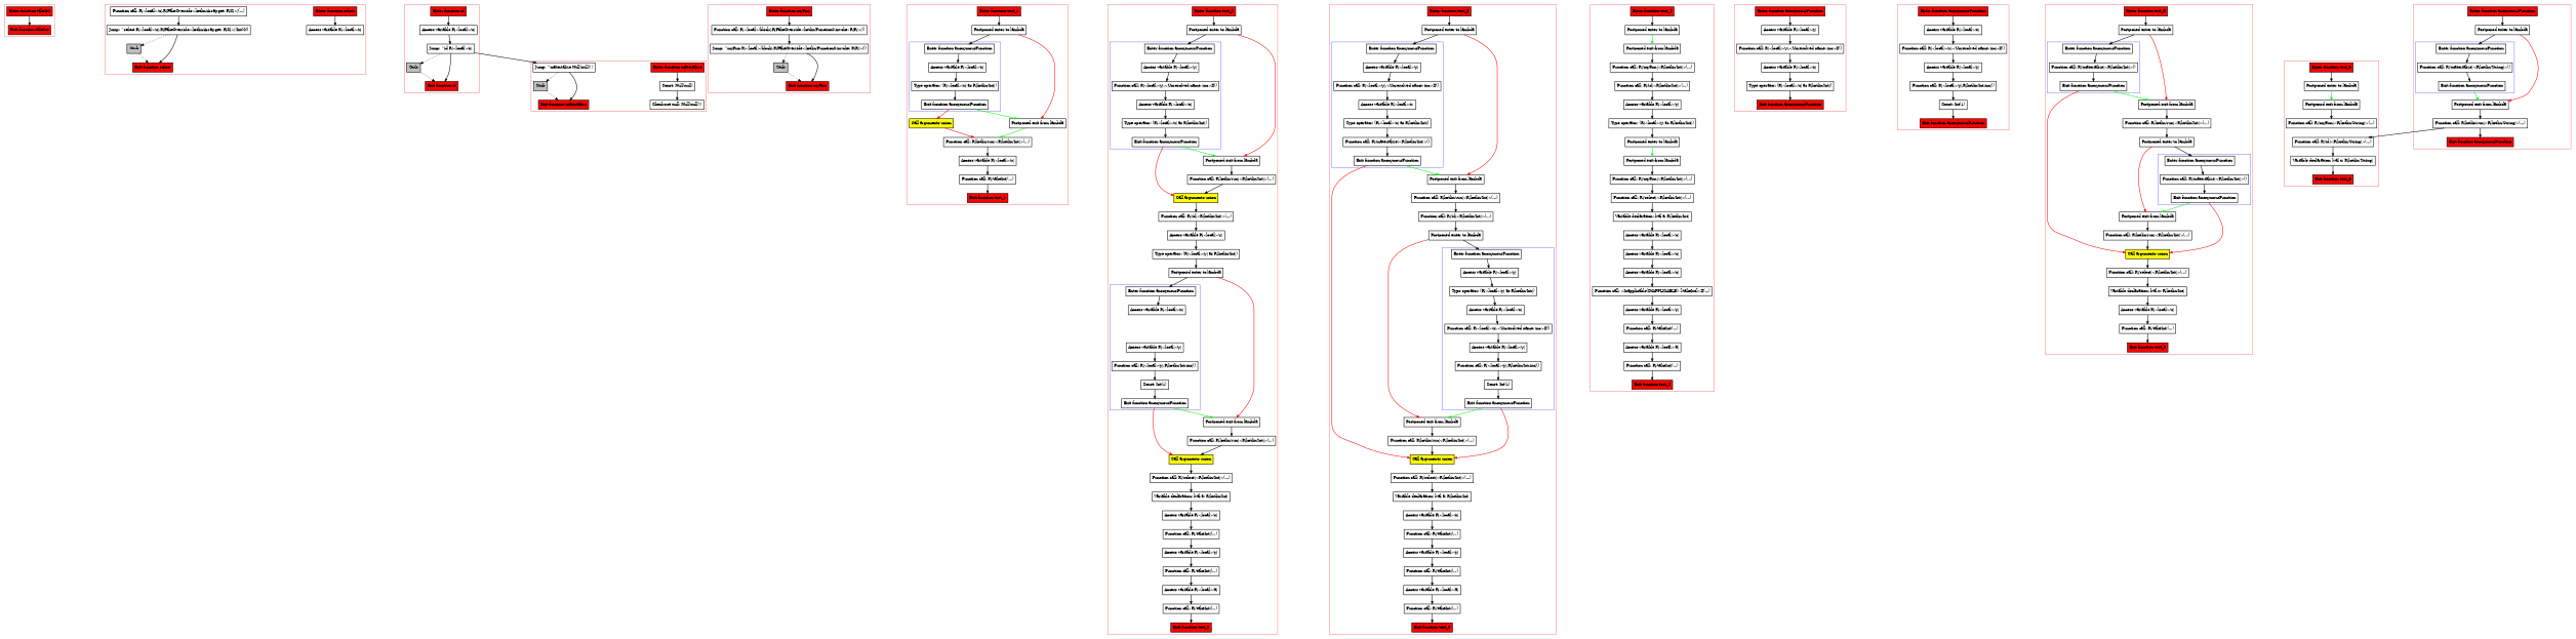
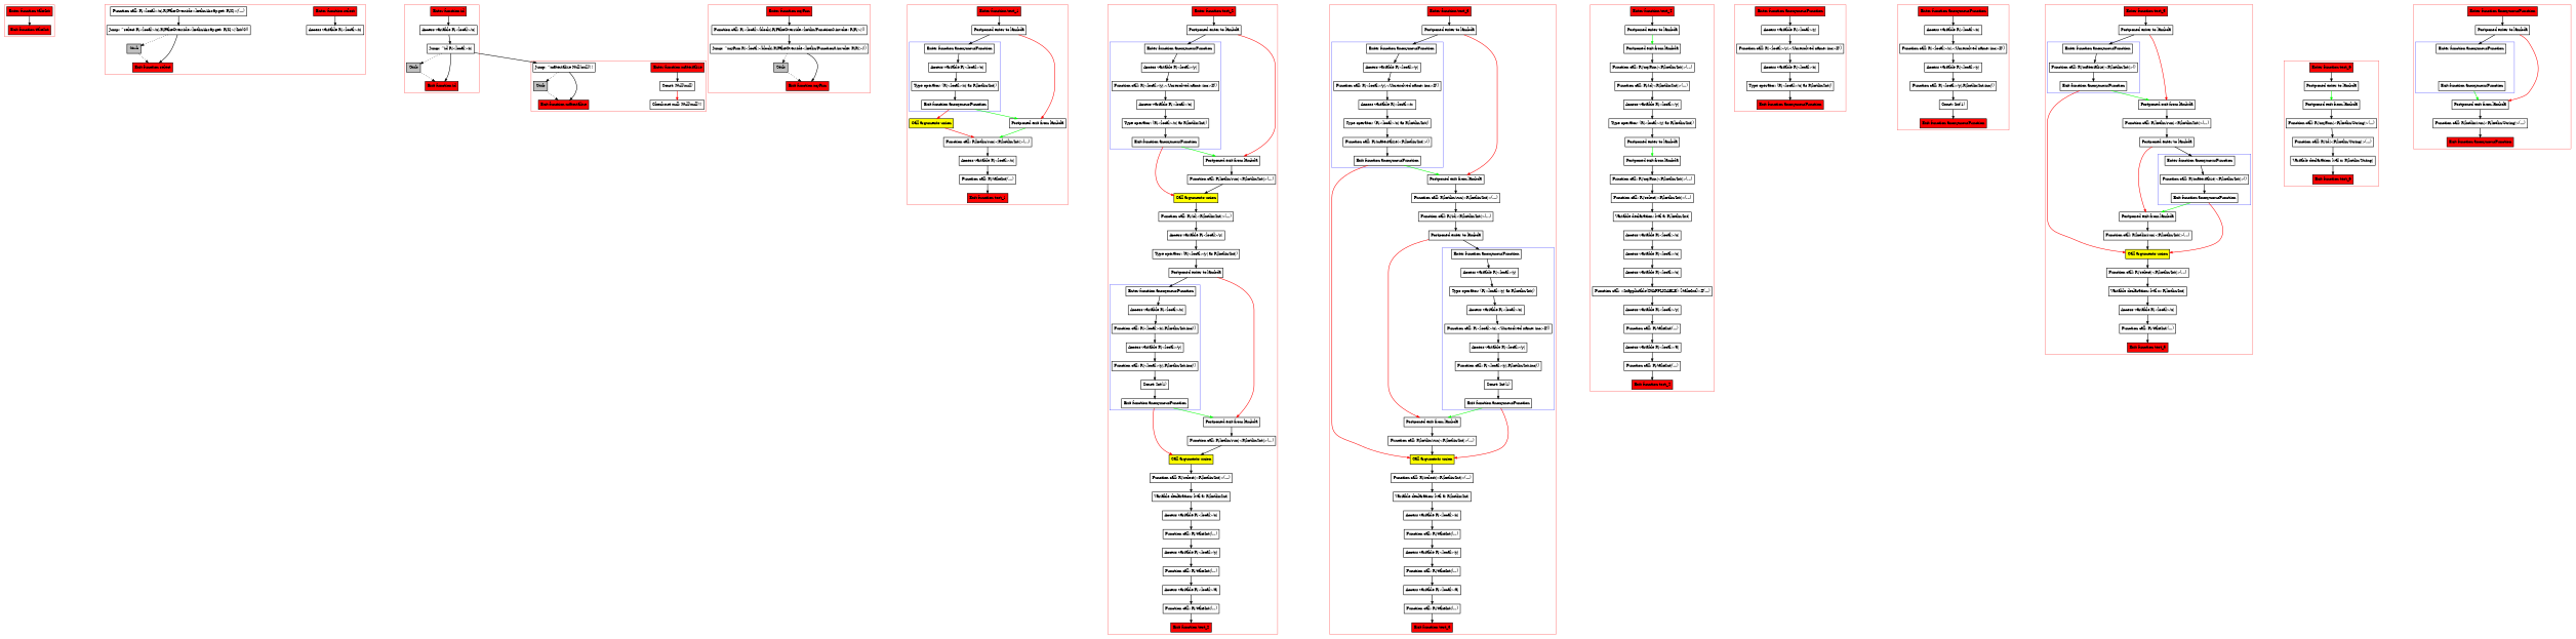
  digraph {
    nodesep=3
    node [penwidth=2 shape=box]
    edge [penwidth=2]
    n1 [fillcolor=red label="Enter function takeInt" style=filled]
    n2 [fillcolor=red label="Exit function takeInt" style=filled]
    n3 [fillcolor=red label="Enter function select" style=filled]
    n4 [label="Access variable R|<local>/x|"]
    n5 [label="Function call: R|<local>/x|.R|FakeOverride<kotlin/Array.get: R|K|>|(...)"]
    n6 [label="Jump: ^select R|<local>/x|.R|FakeOverride<kotlin/Array.get: R|K|>|(Int(0))"]
    n7 [fillcolor=gray label=Stub style=filled]
    n8 [fillcolor=red label="Exit function select" style=filled]
    n9 [fillcolor=red label="Enter function id" style=filled]
    n10 [label="Access variable R|<local>/x|"]
    n11 [label="Jump: ^id R|<local>/x|"]
    n12 [fillcolor=gray label=Stub style=filled]
    n13 [fillcolor=red label="Exit function id" style=filled]
    n14 [fillcolor=red label="Enter function materialize" style=filled]
    n15 [label="Const: Null(null)"]
    n16 [label="Check not null: Null(null)!!"]
    n17 [label="Jump: ^materialize Null(null)!!"]
    n18 [fillcolor=gray label=Stub style=filled]
    n19 [fillcolor=red label="Exit function materialize" style=filled]
    n20 [fillcolor=red label="Enter function myRun" style=filled]
    n21 [label="Function call: R|<local>/block|.R|FakeOverride<kotlin/Function0.invoke: R|R|>|()"]
    n22 [label="Jump: ^myRun R|<local>/block|.R|FakeOverride<kotlin/Function0.invoke: R|R|>|()"]
    n23 [fillcolor=gray label=Stub style=filled]
    n24 [fillcolor=red label="Exit function myRun" style=filled]
    n25 [label="Enter function anonymousFunction"]
    n26 [label="Access variable R|<local>/x|"]
    n27 [label="Type operator: (R|<local>/x| as R|kotlin/Int|)"]
    n28 [label="Exit function anonymousFunction"]
    n29 [fillcolor=red label="Enter function test_1" style=filled]
    n30 [label="Postponed enter to lambda"]
    n31 [fillcolor=yellow label="Call arguments union" style=filled]
    n32 [label="Postponed exit from lambda"]
    n33 [label="Function call: R|kotlin/run|<R|kotlin/Int|>(...)"]
    n34 [label="Access variable R|<local>/x|"]
    n35 [label="Function call: R|/takeInt|(...)"]
    n36 [fillcolor=red label="Exit function test_1" style=filled]
    n37 [label="Enter function anonymousFunction"]
    n38 [label="Access variable R|<local>/y|"]
    n39 [label="Function call: R|<local>/y|.<Unresolved name: inc>#()"]
    n40 [label="Access variable R|<local>/x|"]
    n41 [label="Type operator: (R|<local>/x| as R|kotlin/Int|)"]
    n42 [label="Exit function anonymousFunction"]
    n43 [label="Enter function anonymousFunction"]
    n44 [label="Access variable R|<local>/x|"]
+   n45 [label="Function call: R|<local>/x|.R|kotlin/Int.inc|()"]
    n46 [label="Access variable R|<local>/y|"]
    n47 [label="Function call: R|<local>/y|.R|kotlin/Int.inc|()"]
    n48 [label="Const: Int(1)"]
    n49 [label="Exit function anonymousFunction"]
    n50 [fillcolor=red label="Enter function test_2" style=filled]
    n51 [label="Postponed enter to lambda"]
    n52 [label="Postponed exit from lambda"]
    n53 [label="Function call: R|kotlin/run|<R|kotlin/Int|>(...)"]
    n54 [fillcolor=yellow label="Call arguments union" style=filled]
    n55 [label="Function call: R|/id|<R|kotlin/Int|>(...)"]
    n56 [label="Access variable R|<local>/y|"]
    n57 [label="Type operator: (R|<local>/y| as R|kotlin/Int|)"]
    n58 [label="Postponed enter to lambda"]
    n59 [label="Postponed exit from lambda"]
    n60 [label="Function call: R|kotlin/run|<R|kotlin/Int|>(...)"]
    n61 [fillcolor=yellow label="Call arguments union" style=filled]
    n62 [label="Function call: R|/select|<R|kotlin/Int|>(...)"]
    n63 [label="Variable declaration: lval a: R|kotlin/Int|"]
    n64 [label="Access variable R|<local>/x|"]
    n65 [label="Function call: R|/takeInt|(...)"]
    n66 [label="Access variable R|<local>/y|"]
    n67 [label="Function call: R|/takeInt|(...)"]
    n68 [label="Access variable R|<local>/a|"]
    n69 [label="Function call: R|/takeInt|(...)"]
    n70 [fillcolor=red label="Exit function test_2" style=filled]
    n71 [label="Enter function anonymousFunction"]
    n72 [label="Access variable R|<local>/y|"]
    n73 [label="Function call: R|<local>/y|.<Unresolved name: inc>#()"]
    n74 [label="Access variable R|<local>/x|"]
    n75 [label="Type operator: (R|<local>/x| as R|kotlin/Int|)"]
    n76 [label="Function call: R|/materialize|<R|kotlin/Int|>()"]
    n77 [label="Exit function anonymousFunction"]
    n78 [label="Enter function anonymousFunction"]
    n79 [label="Access variable R|<local>/y|"]
    n80 [label="Type operator: (R|<local>/y| as R|kotlin/Int|)"]
    n81 [label="Access variable R|<local>/x|"]
    n82 [label="Function call: R|<local>/x|.<Unresolved name: inc>#()"]
    n83 [label="Access variable R|<local>/y|"]
    n84 [label="Function call: R|<local>/y|.R|kotlin/Int.inc|()"]
    n85 [label="Const: Int(1)"]
    n86 [label="Exit function anonymousFunction"]
    n87 [fillcolor=red label="Enter function test_3" style=filled]
    n88 [label="Postponed enter to lambda"]
    n89 [label="Postponed exit from lambda"]
    n90 [label="Function call: R|kotlin/run|<R|kotlin/Int|>(...)"]
    n91 [label="Function call: R|/id|<R|kotlin/Int|>(...)"]
    n92 [label="Postponed enter to lambda"]
    n93 [label="Postponed exit from lambda"]
    n94 [label="Function call: R|kotlin/run|<R|kotlin/Int|>(...)"]
    n95 [fillcolor=yellow label="Call arguments union" style=filled]
    n96 [label="Function call: R|/select|<R|kotlin/Int|>(...)"]
    n97 [label="Variable declaration: lval a: R|kotlin/Int|"]
    n98 [label="Access variable R|<local>/x|"]
    n99 [label="Function call: R|/takeInt|(...)"]
    n100 [label="Access variable R|<local>/y|"]
    n101 [label="Function call: R|/takeInt|(...)"]
    n102 [label="Access variable R|<local>/a|"]
    n103 [label="Function call: R|/takeInt|(...)"]
    n104 [fillcolor=red label="Exit function test_3" style=filled]
    n105 [fillcolor=red label="Enter function test_4" style=filled]
    n106 [label="Postponed enter to lambda"]
    n107 [label="Postponed exit from lambda"]
    n108 [label="Function call: R|/myRun|<R|kotlin/Int|>(...)"]
    n109 [label="Function call: R|/id|<R|kotlin/Int|>(...)"]
    n110 [label="Access variable R|<local>/y|"]
    n111 [label="Type operator: (R|<local>/y| as R|kotlin/Int|)"]
    n112 [label="Postponed enter to lambda"]
    n113 [label="Postponed exit from lambda"]
    n114 [label="Function call: R|/myRun|<R|kotlin/Int|>(...)"]
    n115 [label="Function call: R|/select|<R|kotlin/Int|>(...)"]
    n116 [label="Variable declaration: lval a: R|kotlin/Int|"]
    n117 [label="Access variable R|<local>/x|"]
    n118 [label="Access variable R|<local>/x|"]
    n119 [label="Access variable R|<local>/x|"]
    n120 [label="Function call: <Inapplicable(INAPPLICABLE): [/takeInt]>#(...)"]
    n121 [label="Access variable R|<local>/y|"]
    n122 [label="Function call: R|/takeInt|(...)"]
    n123 [label="Access variable R|<local>/a|"]
    n124 [label="Function call: R|/takeInt|(...)"]
    n125 [fillcolor=red label="Exit function test_4" style=filled]
    n126 [fillcolor=red label="Enter function anonymousFunction" style=filled]
    n127 [label="Access variable R|<local>/y|"]
    n128 [label="Function call: R|<local>/y|.<Unresolved name: inc>#()"]
    n129 [label="Access variable R|<local>/x|"]
    n130 [label="Type operator: (R|<local>/x| as R|kotlin/Int|)"]
    n131 [fillcolor=red label="Exit function anonymousFunction" style=filled]
    n132 [fillcolor=red label="Enter function anonymousFunction" style=filled]
    n133 [label="Access variable R|<local>/x|"]
    n134 [label="Function call: R|<local>/x|.<Unresolved name: inc>#()"]
    n135 [label="Access variable R|<local>/y|"]
    n136 [label="Function call: R|<local>/y|.R|kotlin/Int.inc|()"]
    n137 [label="Const: Int(1)"]
    n138 [fillcolor=red label="Exit function anonymousFunction" style=filled]
    n139 [label="Enter function anonymousFunction"]
    n140 [label="Function call: R|/materialize|<R|kotlin/Int|>()"]
    n141 [label="Exit function anonymousFunction"]
    n142 [label="Enter function anonymousFunction"]
    n143 [label="Function call: R|/materialize|<R|kotlin/Int|>()"]
    n144 [label="Exit function anonymousFunction"]
    n145 [fillcolor=red label="Enter function test_5" style=filled]
    n146 [label="Postponed enter to lambda"]
    n147 [label="Postponed exit from lambda"]
    n148 [label="Function call: R|kotlin/run|<R|kotlin/Int|>(...)"]
    n149 [label="Postponed enter to lambda"]
    n150 [label="Postponed exit from lambda"]
    n151 [label="Function call: R|kotlin/run|<R|kotlin/Int|>(...)"]
    n152 [fillcolor=yellow label="Call arguments union" style=filled]
    n153 [label="Function call: R|/select|<R|kotlin/Int|>(...)"]
    n154 [label="Variable declaration: lval x: R|kotlin/Int|"]
    n155 [label="Access variable R|<local>/x|"]
    n156 [label="Function call: R|/takeInt|(...)"]
    n157 [fillcolor=red label="Exit function test_5" style=filled]
    n158 [fillcolor=red label="Enter function test_6" style=filled]
    n159 [label="Postponed enter to lambda"]
    n160 [label="Postponed exit from lambda"]
    n161 [label="Function call: R|/myRun|<R|kotlin/String|>(...)"]
    n162 [label="Function call: R|/id|<R|kotlin/String|>(...)"]
    n163 [label="Variable declaration: lval x: R|kotlin/String|"]
    n164 [fillcolor=red label="Exit function test_6" style=filled]
    n165 [label="Enter function anonymousFunction"]
-   n166 [label="Function call: R|/materialize|<R|kotlin/String|>()"]
    n167 [label="Exit function anonymousFunction"]
    n168 [fillcolor=red label="Enter function anonymousFunction" style=filled]
    n169 [label="Postponed enter to lambda"]
    n170 [label="Postponed exit from lambda"]
    n171 [label="Function call: R|kotlin/run|<R|kotlin/String|>(...)"]
    n172 [fillcolor=red label="Exit function anonymousFunction" style=filled]
    subgraph cluster_1 {
      color=red
      n1
      n2
    }
    subgraph cluster_2 {
      color=red
      n3
      n4
      n5
      n6
      n7
      n8
    }
    subgraph cluster_3 {
      color=red
      n9
      n10
      n11
      n12
      n13
    }
    subgraph cluster_4 {
      color=red
      n14
      n15
      n16
      n17
      n18
      n19
    }
    subgraph cluster_5 {
      color=red
      n20
      n21
      n22
      n23
      n24
    }
    subgraph cluster_6 {
      color=red
      n29
      n30
      n31
      n32
      n33
      n34
      n35
      n36
      subgraph cluster_7 {
        color=blue
        n25
        n26
        n27
        n28
      }
    }
    subgraph cluster_8 {
      color=red
      n50
      n51
      n52
      n53
      n54
      n55
      n56
      n57
      n58
      n59
      n60
      n61
      n62
      n63
      n64
      n65
      n66
      n67
      n68
      n69
      n70
      subgraph cluster_9 {
        color=blue
        n37
        n38
        n39
        n40
        n41
        n42
      }
      subgraph cluster_10 {
        color=blue
        n43
        n44
+       n45
        n46
        n47
        n48
        n49
      }
    }
    subgraph cluster_11 {
      color=red
      n87
      n88
      n89
      n90
      n91
      n92
      n93
      n94
      n95
      n96
      n97
      n98
      n99
      n100
      n101
      n102
      n103
      n104
      subgraph cluster_12 {
        color=blue
        n71
        n72
        n73
        n74
        n75
        n76
        n77
      }
      subgraph cluster_13 {
        color=blue
        n78
        n79
        n80
        n81
        n82
        n83
        n84
        n85
        n86
      }
    }
    subgraph cluster_14 {
      color=red
      n105
      n106
      n107
      n108
      n109
      n110
      n111
      n112
      n113
      n114
      n115
      n116
      n117
      n118
      n119
      n120
      n121
      n122
      n123
      n124
      n125
    }
    subgraph cluster_15 {
      color=red
      n126
      n127
      n128
      n129
      n130
      n131
    }
    subgraph cluster_16 {
      color=red
      n132
      n133
      n134
      n135
      n136
      n137
      n138
    }
    subgraph cluster_17 {
      color=red
      n145
      n146
      n147
      n148
      n149
      n150
      n151
      n152
      n153
      n154
      n155
      n156
      n157
      subgraph cluster_18 {
        color=blue
        n139
        n140
        n141
      }
      subgraph cluster_19 {
        color=blue
        n142
        n143
        n144
      }
    }
    subgraph cluster_20 {
      color=red
      n158
      n159
      n160
      n161
      n162
      n163
      n164
    }
    subgraph cluster_21 {
      color=red
      n168
      n169
      n170
      n171
      n172
      subgraph cluster_22 {
        color=blue
        n165
-       n166
        n167
      }
    }
    n1 -> n2
    n3 -> n4
    n5 -> n6
    n6 -> n7 [style=dotted]
    n6 -> n8
    n7 -> n8 [style=dotted]
    n9 -> n10
    n10 -> n11
    n11 -> n12 [style=dotted]
    n11 -> n13
    n11 -> n17
    n12 -> n13 [style=dotted]
    n14 -> n15
-   n15 -> n16
+   n15 -> n16 [color=red]
    n17 -> n18 [style=dotted]
    n17 -> n19
    n18 -> n19 [style=dotted]
    n20 -> n21
    n21 -> n22
    n22 -> n23 [style=dotted]
    n22 -> n24
    n23 -> n24 [style=dotted]
    n25 -> n26
    n26 -> n27
    n27 -> n28
    n28 -> n31 [color=red]
    n28 -> n32 [color=green]
    n29 -> n30
    n30 -> n25
    n30 -> n32 [color=red]
    n31 -> n33 [color=red]
    n32 -> n33 [color=green]
    n33 -> n34
    n34 -> n35
    n35 -> n36
    n37 -> n38
    n38 -> n39
    n39 -> n40
    n40 -> n41
    n41 -> n42
    n42 -> n52 [color=green]
    n42 -> n54 [color=red]
    n43 -> n44
+   n44 -> n45
+   n45 -> n46
    n46 -> n47
    n47 -> n48
    n48 -> n49
    n49 -> n59 [color=green]
    n49 -> n61 [color=red]
    n50 -> n51
    n51 -> n37
    n51 -> n52 [color=red]
    n52 -> n53
    n53 -> n54
    n54 -> n55
    n55 -> n56
    n56 -> n57
    n57 -> n58
    n58 -> n43
    n58 -> n59 [color=red]
    n59 -> n60
    n60 -> n61
    n61 -> n62
    n62 -> n63
    n63 -> n64
    n64 -> n65
    n65 -> n66
    n66 -> n67
    n67 -> n68
    n68 -> n69
    n69 -> n70
    n71 -> n72
    n72 -> n73
    n73 -> n74
    n74 -> n75
    n75 -> n76
    n76 -> n77
    n77 -> n89 [color=green]
    n77 -> n95 [color=red]
    n78 -> n79
    n79 -> n80
    n80 -> n81
    n81 -> n82
    n82 -> n83
    n83 -> n84
    n84 -> n85
    n85 -> n86
    n86 -> n93 [color=green]
    n86 -> n95 [color=red]
    n87 -> n88
    n88 -> n71
    n88 -> n89 [color=red]
    n89 -> n90
    n90 -> n91
    n91 -> n92
    n92 -> n78
    n92 -> n93 [color=red]
    n93 -> n94
    n94 -> n95
    n95 -> n96
    n96 -> n97
    n97 -> n98
    n98 -> n99
    n99 -> n100
    n100 -> n101
    n101 -> n102
    n102 -> n103
    n103 -> n104
    n105 -> n106
    n106 -> n107 [color=green]
    n107 -> n108
    n108 -> n109
    n109 -> n110
    n110 -> n111
    n111 -> n112
    n112 -> n113 [color=green]
    n113 -> n114
    n114 -> n115
    n115 -> n116
    n116 -> n117
    n117 -> n118
    n118 -> n119
    n119 -> n120
    n120 -> n121
    n121 -> n122
    n122 -> n123
    n123 -> n124
    n124 -> n125
    n126 -> n127
    n127 -> n128
    n128 -> n129
    n129 -> n130
    n130 -> n131
    n132 -> n133
    n133 -> n134
    n134 -> n135
    n135 -> n136
    n136 -> n137
    n137 -> n138
    n139 -> n140
    n140 -> n141
    n141 -> n147 [color=green]
    n141 -> n152 [color=red]
    n142 -> n143
    n143 -> n144
    n144 -> n150 [color=green]
    n144 -> n152 [color=red]
    n145 -> n146
    n146 -> n139
    n146 -> n147 [color=red]
    n147 -> n148
    n148 -> n149
    n149 -> n142
    n149 -> n150 [color=red]
    n150 -> n151
    n151 -> n152
    n152 -> n153
    n153 -> n154
    n154 -> n155
    n155 -> n156
    n156 -> n157
    n158 -> n159
    n159 -> n160 [color=green]
    n160 -> n161
-   n171 -> n162
+   n161 -> n162
    n162 -> n163
    n163 -> n164
-   n165 -> n166
-   n166 -> n167
    n167 -> n170 [color=green]
    n168 -> n169
    n169 -> n165
    n169 -> n170 [color=red]
    n170 -> n171
    n171 -> n172
  }
